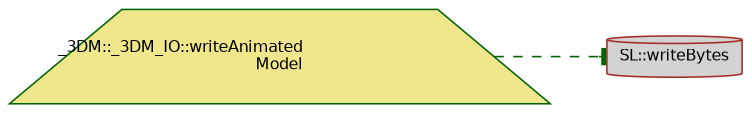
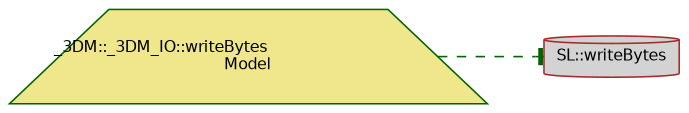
  digraph {
    rankdir=LR
    node [fontname=Helvetica fontsize=10 style=filled]
-   n1 [color=darkgreen fillcolor=khaki fontcolor=black height=0.2 label="_3DM::_3DM_IO::writeAnimated\lModel" shape=trapezium width=0.4]
+   n1 [color=darkgreen fillcolor=khaki fontcolor=black height=0.2 label="_3DM::_3DM_IO::writeBytes\lModel" shape=trapezium width=0.4]
    n2 [color=brown fillcolor=lightgrey height=0.2 label="SL::writeBytes" shape=cylinder width=0.4]
    n1 -> n2 [color=darkgreen fontname=Helvetica fontsize=10 labelfontname=Helvetica labelfontsize=10 style=dashed arrowhead=tee]
  }
